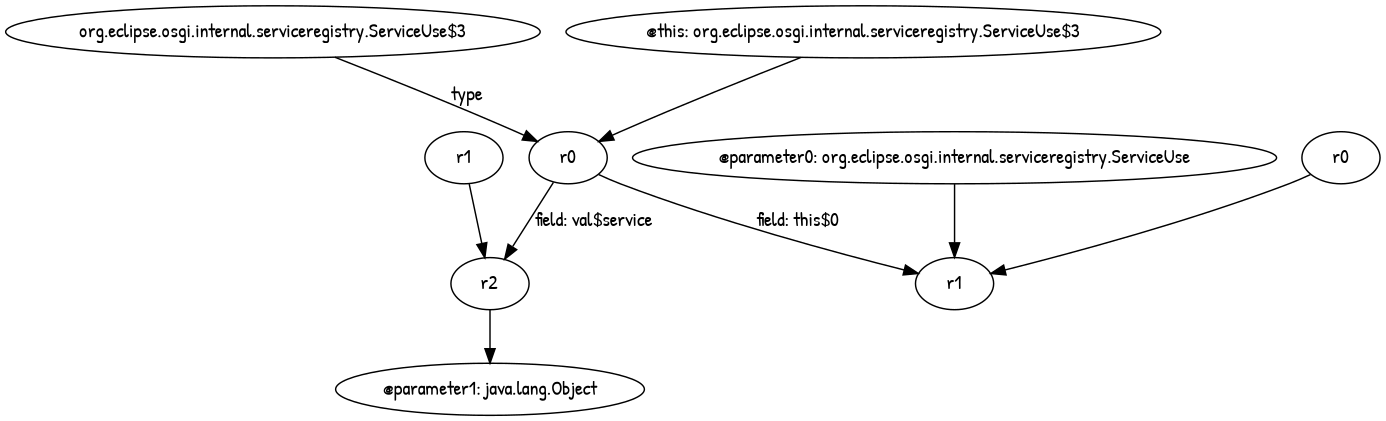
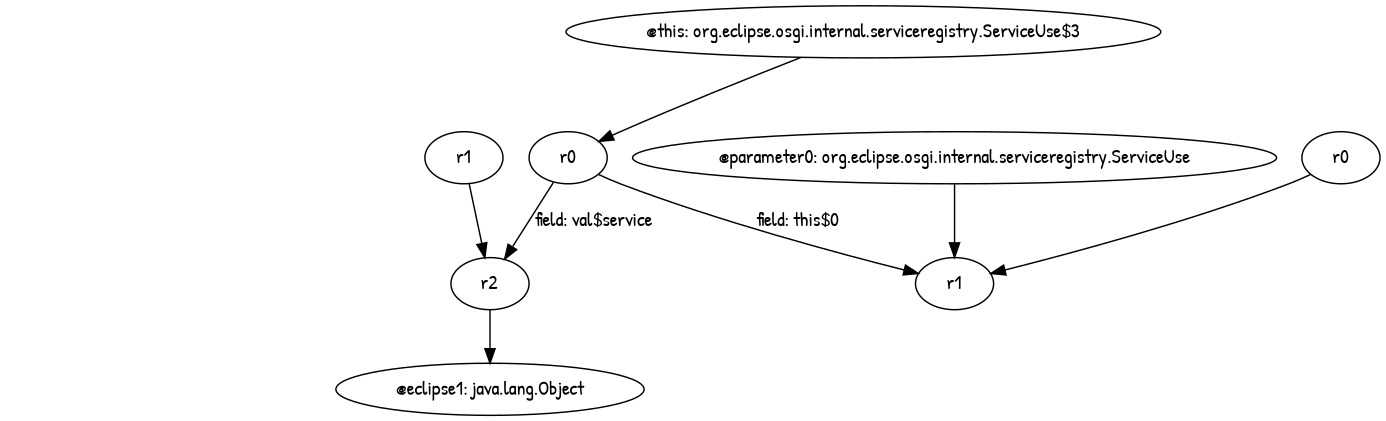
  digraph {
    fontname="Patrick Hand"
    node [fontname="Patrick Hand"]
    edge [fontname="Patrick Hand"]
    n1 [label=r0]
    n2 [label=r1]
    n3 [label=r0]
    n4 [label=r2]
-   n5 [label="@parameter1: java.lang.Object"]
+   n5 [label="@eclipse1: java.lang.Object"]
    n6 [label=r1]
-   n7 [label="org.eclipse.osgi.internal.serviceregistry.ServiceUse$3"]
    n8 [label="@parameter0: org.eclipse.osgi.internal.serviceregistry.ServiceUse"]
    n9 [label="@this: org.eclipse.osgi.internal.serviceregistry.ServiceUse$3"]
    n1 -> n2
    n3 -> n2 [label="field: this$0"]
    n3 -> n4 [label="field: val$service"]
    n4 -> n5
    n6 -> n4
-   n7 -> n3 [label=type]
    n8 -> n2
    n9 -> n3
  }
